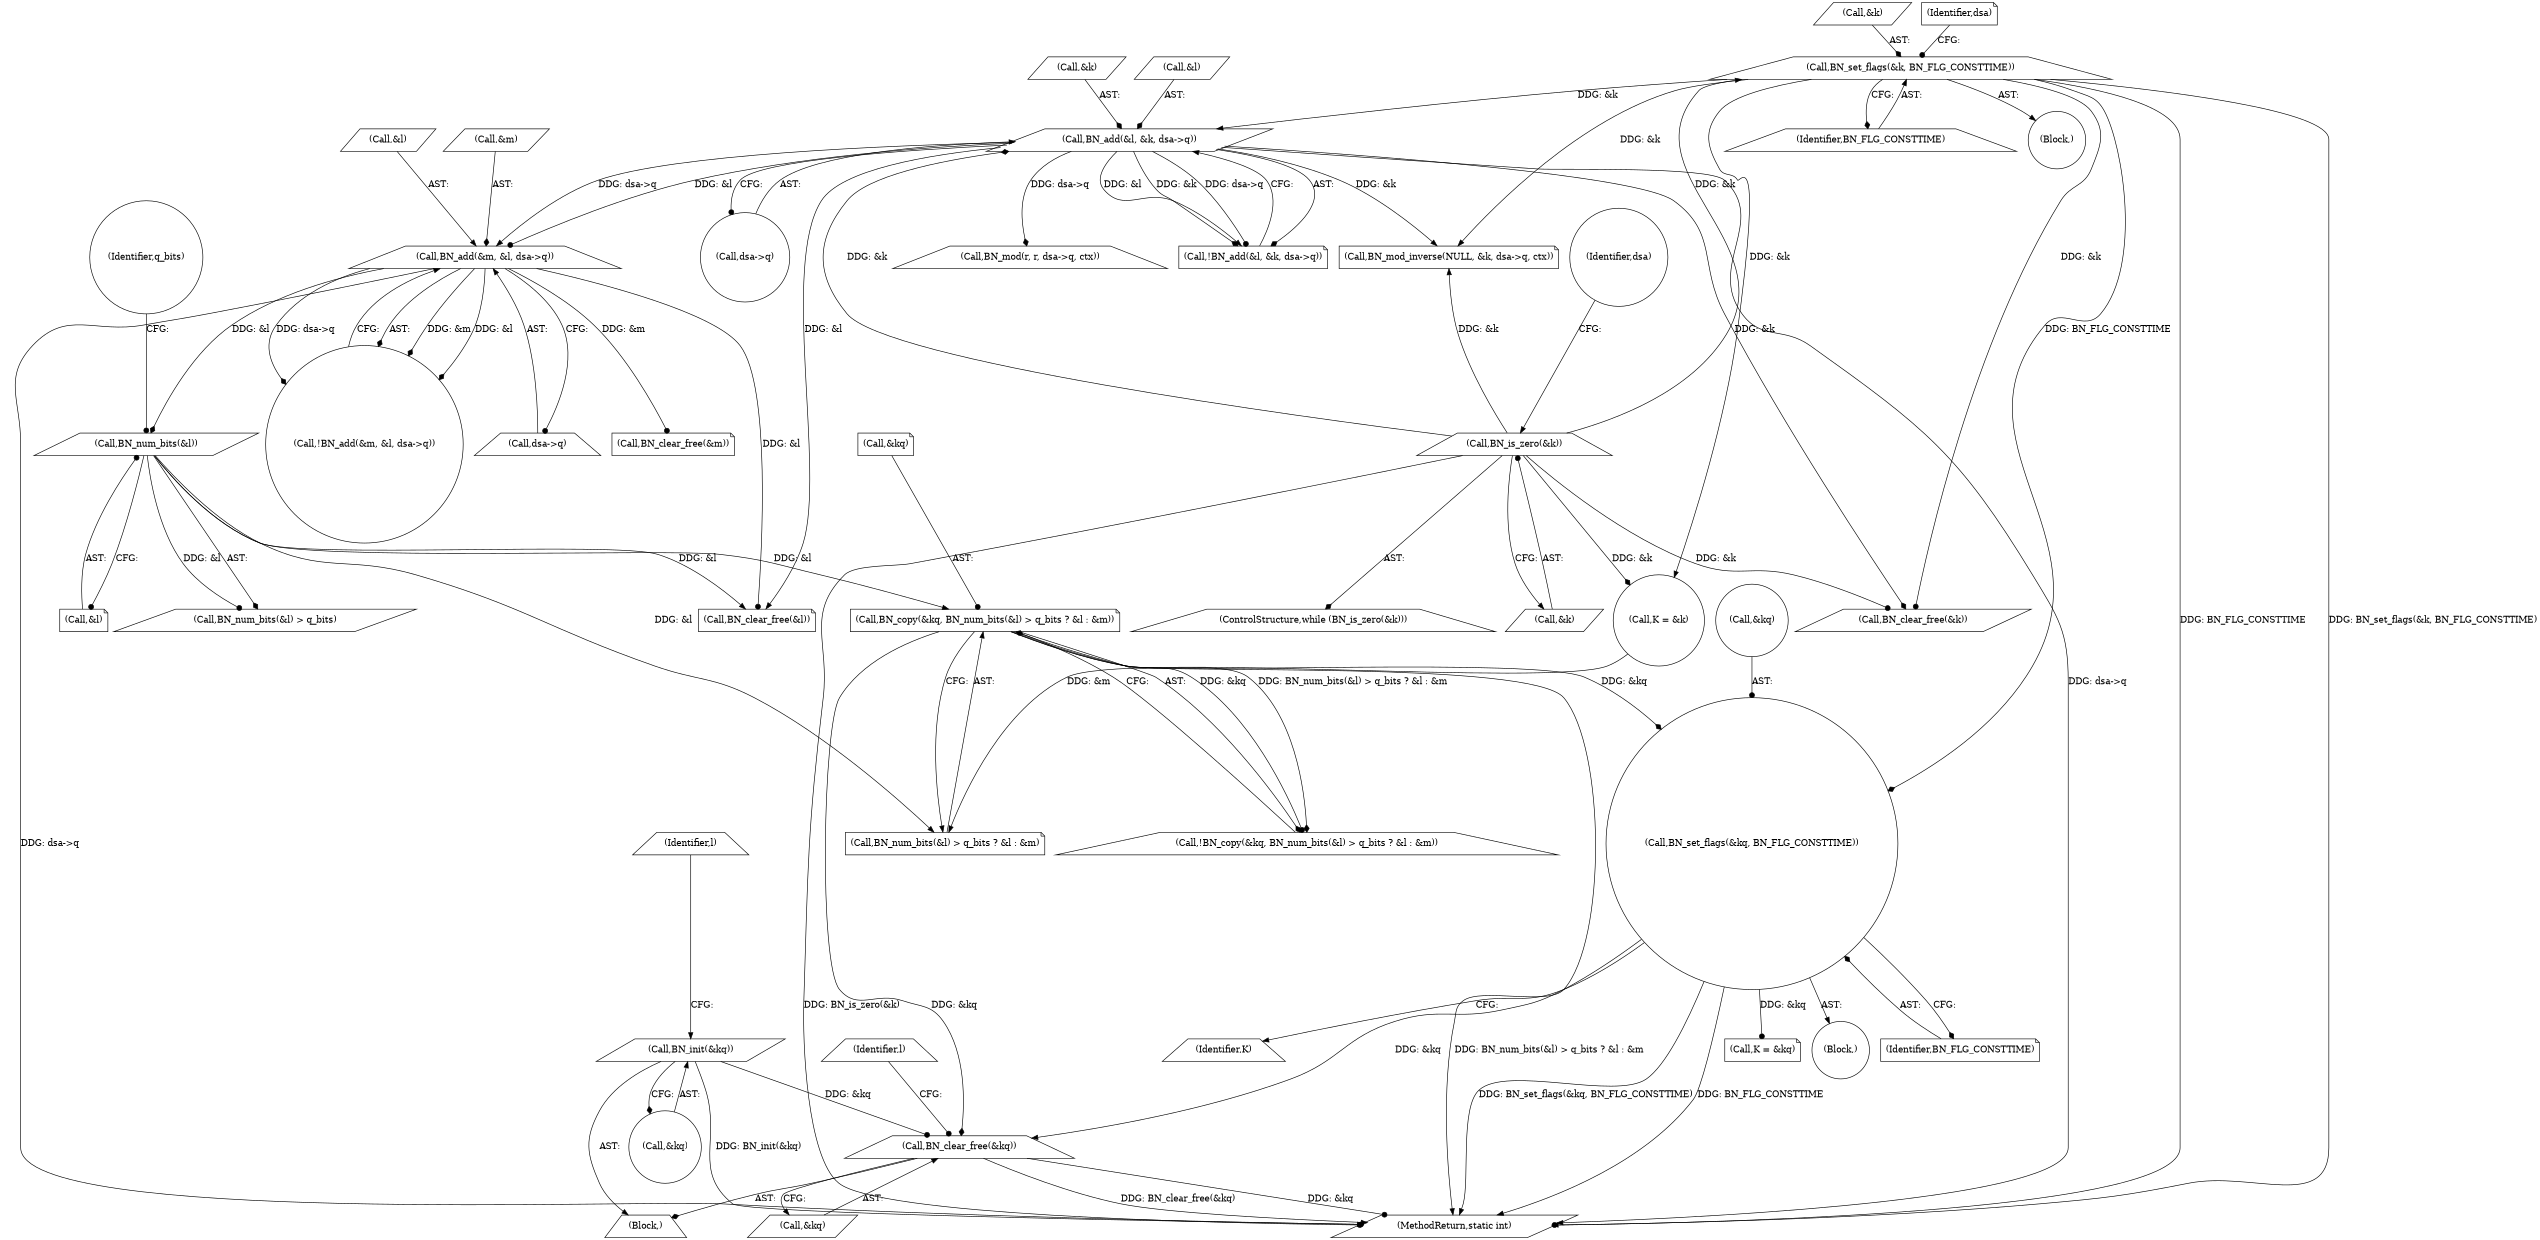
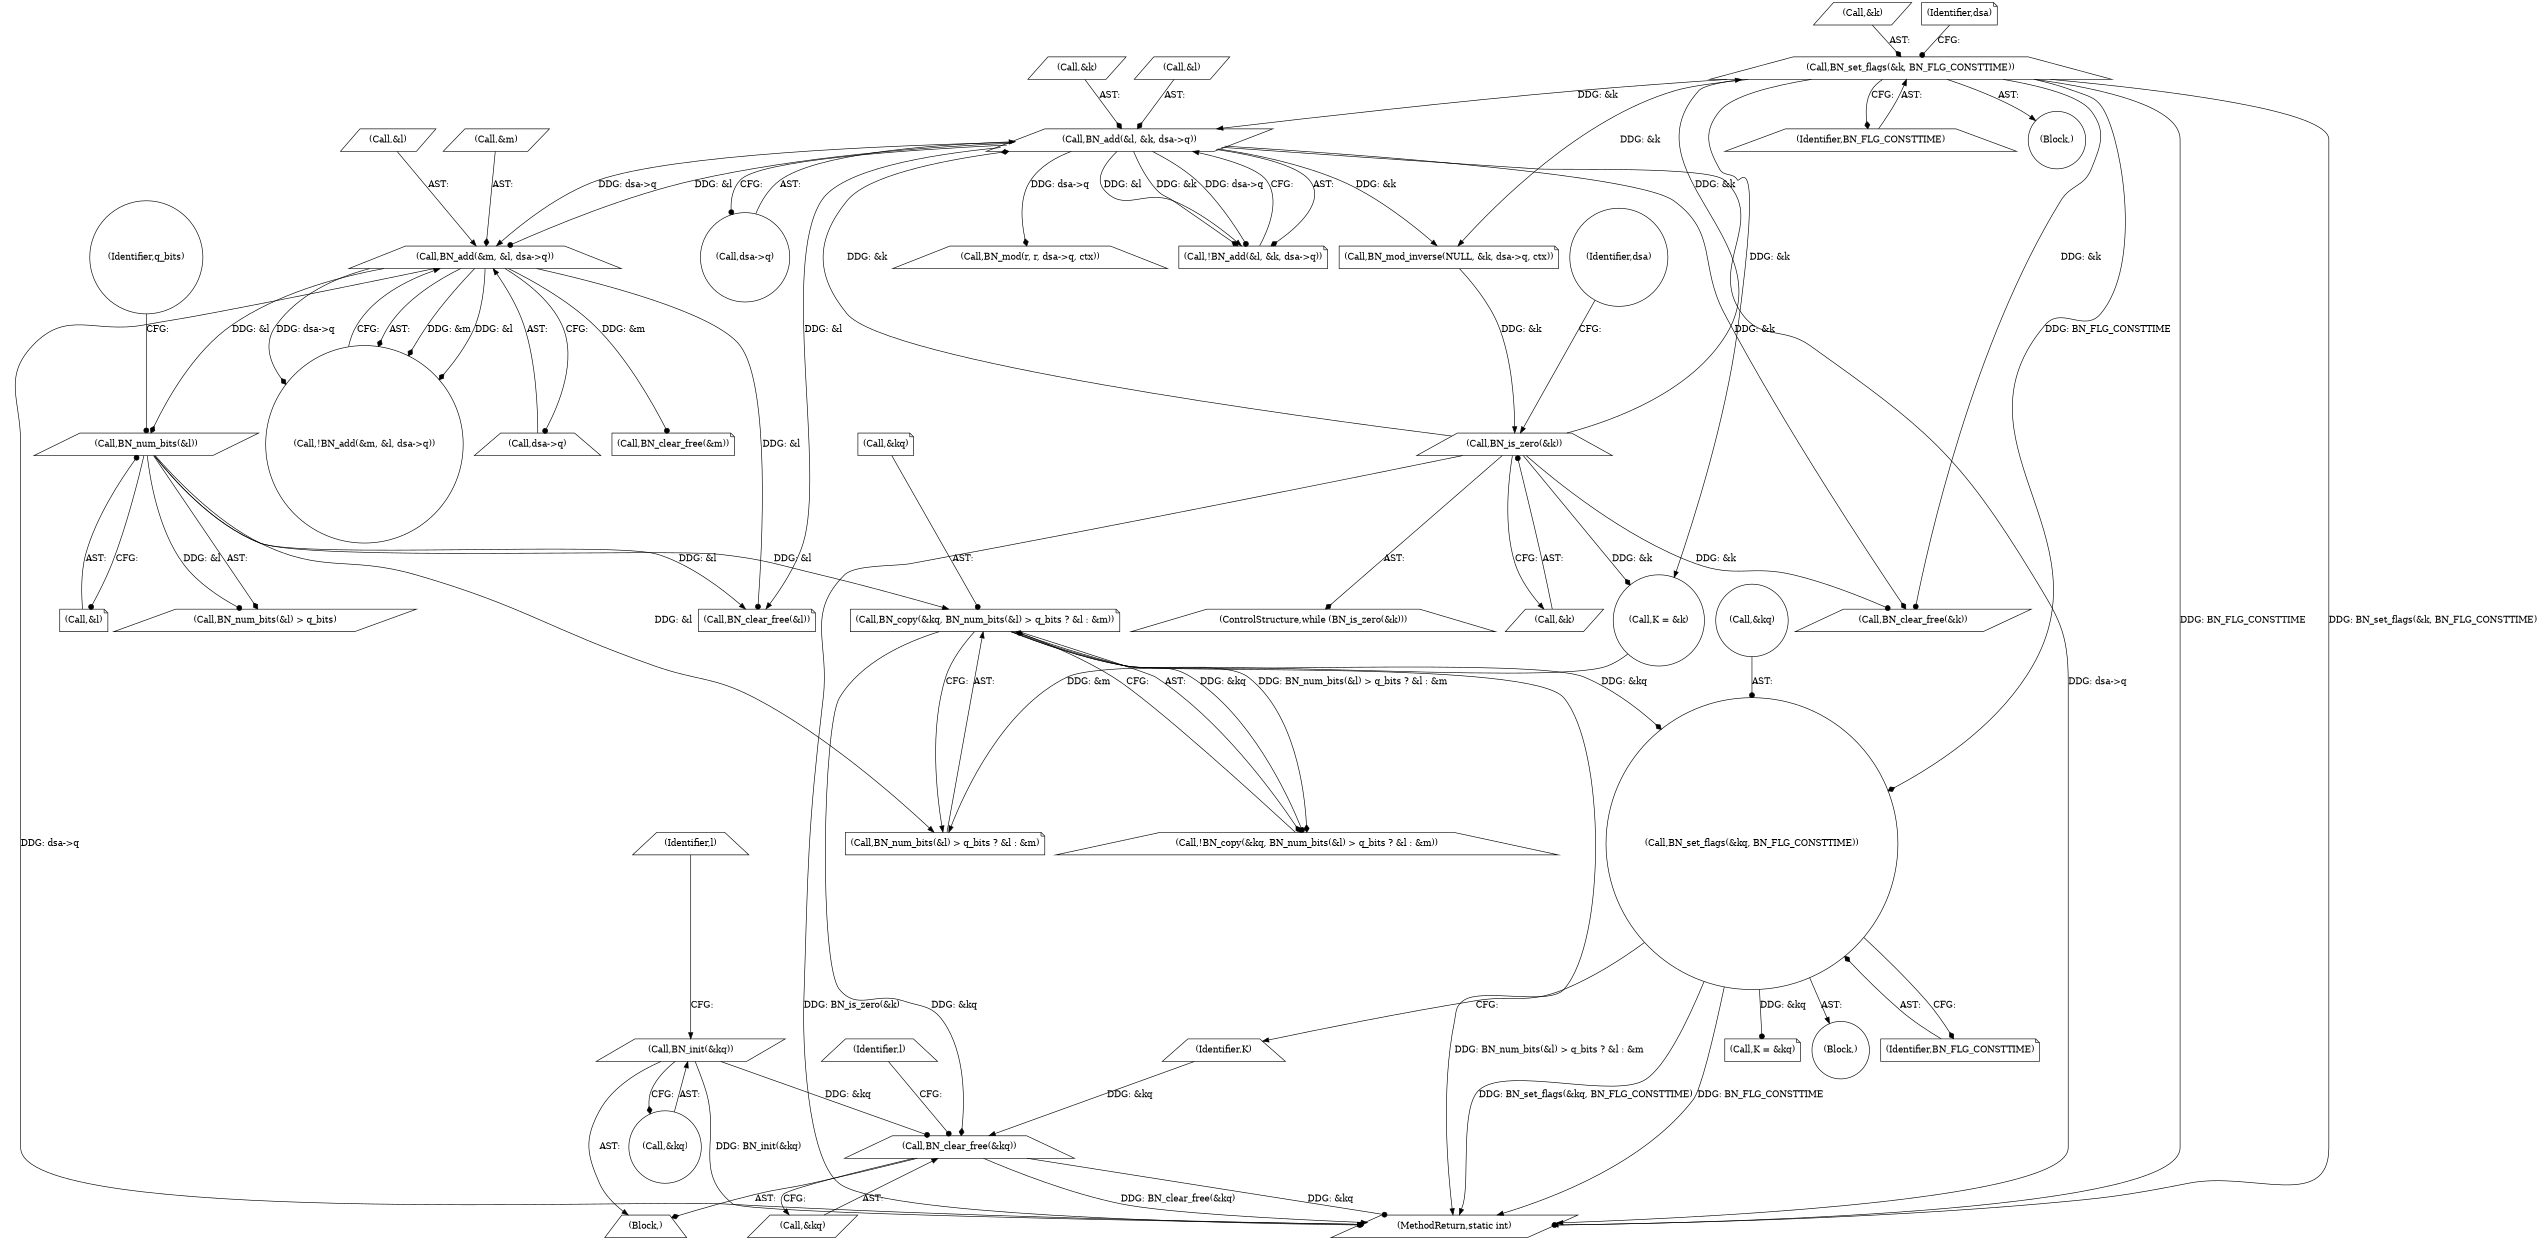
  digraph {
    node [shape=trapezium]
    edge [arrowhead=normal]
    n1 [label="(Call,BN_clear_free(&kq))"]
    n2 [label="(MethodReturn,static int)" shape=parallelogram]
    n3 [label="(Call,&kq)" shape=parallelogram]
    n4 [label="(Block,)"]
    n5 [label="(Call,BN_init(&kq))" shape=parallelogram]
    n6 [label="(Call,&kq)" shape=circle]
    n7 [label="(Call,BN_copy(&kq, BN_num_bits(&l) > q_bits ? &l : &m))" shape=note]
    n8 [label="(Call,BN_set_flags(&kq, BN_FLG_CONSTTIME))" shape=circle]
    n9 [label="(Call,!BN_copy(&kq, BN_num_bits(&l) > q_bits ? &l : &m))"]
    n10 [label="(Call,BN_num_bits(&l) > q_bits ? &l : &m)" shape=note]
    n11 [label="(Call,K = &kq)" shape=note]
    n12 [label="(Block,)" shape=circle]
    n13 [label="(Identifier,BN_FLG_CONSTTIME)" shape=note]
    n14 [label="(Identifier,K)"]
    n15 [label="(Call,BN_num_bits(&l))" shape=parallelogram]
    n16 [label="(Call,&l)" shape=note]
    n17 [label="(Call,BN_num_bits(&l) > q_bits)" shape=parallelogram]
    n18 [label="(Call,BN_clear_free(&l))" shape=note]
    n19 [label="(Call,BN_add(&m, &l, dsa->q))"]
    n20 [label="(Call,!BN_add(&m, &l, dsa->q))" shape=circle]
    n21 [label="(Call,dsa->q)"]
    n22 [label="(Call,BN_clear_free(&m))" shape=note]
    n23 [label="(Call,BN_mod(r, r, dsa->q, ctx))"]
    n24 [label="(Call,BN_add(&l, &k, dsa->q))" shape=parallelogram]
    n25 [label="(Call,!BN_add(&l, &k, dsa->q))" shape=note]
    n26 [label="(Call,BN_mod_inverse(NULL, &k, dsa->q, ctx))" shape=note]
    n27 [label="(Call,BN_clear_free(&k))" shape=parallelogram]
    n28 [label="(Call,dsa->q)" shape=circle]
    n29 [label="(Call,BN_is_zero(&k))"]
    n30 [label="(Call,BN_set_flags(&k, BN_FLG_CONSTTIME))"]
    n31 [label="(Call,K = &k)" shape=circle]
    n32 [label="(ControlStructure,while (BN_is_zero(&k)))"]
    n33 [label="(Call,&k)" shape=parallelogram]
    n34 [label="(Identifier,BN_FLG_CONSTTIME)"]
    n35 [label="(Block,)" shape=circle]
    n36 [label="(Call,&kq)" shape=circle]
    n37 [label="(Call,&l)" shape=parallelogram]
    n38 [label="(Call,&kq)" shape=note]
    n39 [label="(Call,&k)" shape=parallelogram]
    n40 [label="(Identifier,dsa)" shape=circle]
    n41 [label="(Call,&l)" shape=parallelogram]
    n42 [label="(Identifier,l)"]
    n43 [label="(Call,&m)" shape=parallelogram]
    n44 [label="(Identifier,dsa)" shape=note]
    n45 [label="(Identifier,l)"]
    n46 [label="(Identifier,q_bits)" shape=circle]
    n47 [label="(Call,&k)" shape=parallelogram]
    n1 -> n2 [label="DDG: BN_clear_free(&kq)"]
    n1 -> n2 [arrowhead=dot label="DDG: &kq"]
    n1 -> n3 [label="CFG: "]
    n1 -> n4 [arrowhead=diamond label="AST: "]
    n3 -> n1 [label="AST: "]
    n5 -> n1 [arrowhead=dot label="DDG: &kq"]
    n5 -> n2 [label="DDG: BN_init(&kq)"]
    n5 -> n4 [label="AST: "]
    n5 -> n6 [arrowhead=diamond label="CFG: "]
    n6 -> n5 [label="AST: "]
    n7 -> n1 [arrowhead=diamond label="DDG: &kq"]
    n7 -> n2 [label="DDG: BN_num_bits(&l) > q_bits ? &l : &m"]
    n7 -> n8 [arrowhead=diamond label="DDG: &kq"]
    n7 -> n9 [arrowhead=diamond label="AST: "]
    n7 -> n9 [arrowhead=dot label="DDG: &kq"]
    n7 -> n9 [arrowhead=diamond label="DDG: BN_num_bits(&l) > q_bits ? &l : &m"]
    n7 -> n10 [label="CFG: "]
-   n8 -> n1 [label="DDG: &kq"]
+   n14 -> n1 [label="DDG: &kq"]
    n8 -> n2 [label="DDG: BN_set_flags(&kq, BN_FLG_CONSTTIME)"]
    n8 -> n2 [label="DDG: BN_FLG_CONSTTIME"]
    n8 -> n11 [arrowhead=dot label="DDG: &kq"]
    n8 -> n12 [label="AST: "]
    n8 -> n13 [arrowhead=diamond label="CFG: "]
    n8 -> n14 [label="CFG: "]
    n9 -> n7 [arrowhead=diamond label="CFG: "]
    n10 -> n7 [label="AST: "]
    n13 -> n8 [arrowhead=diamond label="AST: "]
    n15 -> n7 [label="DDG: &l"]
    n15 -> n10 [label="DDG: &l"]
    n15 -> n16 [arrowhead=dot label="CFG: "]
    n15 -> n17 [arrowhead=diamond label="AST: "]
    n15 -> n17 [arrowhead=dot label="DDG: &l"]
    n15 -> n18 [label="DDG: &l"]
    n16 -> n15 [arrowhead=dot label="AST: "]
    n19 -> n2 [arrowhead=dot label="DDG: dsa->q"]
    n19 -> n15 [arrowhead=diamond label="DDG: &l"]
    n19 -> n18 [arrowhead=dot label="DDG: &l"]
    n19 -> n20 [arrowhead=diamond label="AST: "]
    n19 -> n20 [arrowhead=diamond label="DDG: &m"]
    n19 -> n20 [arrowhead=diamond label="DDG: &l"]
    n19 -> n20 [arrowhead=diamond label="DDG: dsa->q"]
    n19 -> n21 [arrowhead=dot label="CFG: "]
    n19 -> n22 [arrowhead=dot label="DDG: &m"]
    n20 -> n19 [label="CFG: "]
    n21 -> n19 [label="AST: "]
    n24 -> n2 [label="DDG: dsa->q"]
    n24 -> n18 [label="DDG: &l"]
    n24 -> n19 [arrowhead=dot label="DDG: &l"]
    n24 -> n19 [label="DDG: dsa->q"]
    n24 -> n23 [arrowhead=diamond label="DDG: dsa->q"]
    n24 -> n25 [arrowhead=diamond label="AST: "]
    n24 -> n25 [label="DDG: &l"]
    n24 -> n25 [arrowhead=diamond label="DDG: &k"]
    n24 -> n25 [arrowhead=dot label="DDG: dsa->q"]
    n24 -> n26 [label="DDG: &k"]
    n24 -> n27 [arrowhead=diamond label="DDG: &k"]
    n24 -> n28 [arrowhead=dot label="CFG: "]
    n25 -> n24 [label="CFG: "]
    n28 -> n24 [label="AST: "]
    n29 -> n2 [arrowhead=dot label="DDG: BN_is_zero(&k)"]
    n29 -> n24 [arrowhead=diamond label="DDG: &k"]
-   n29 -> n26 [label="DDG: &k"]
+   n26 -> n29 [label="DDG: &k"]
    n29 -> n27 [arrowhead=dot label="DDG: &k"]
    n29 -> n30 [label="DDG: &k"]
    n29 -> n31 [arrowhead=diamond label="DDG: &k"]
    n29 -> n32 [arrowhead=diamond label="AST: "]
    n29 -> n33 [label="CFG: "]
    n30 -> n2 [label="DDG: BN_FLG_CONSTTIME"]
    n30 -> n2 [arrowhead=dot label="DDG: BN_set_flags(&k, BN_FLG_CONSTTIME)"]
    n30 -> n8 [arrowhead=diamond label="DDG: BN_FLG_CONSTTIME"]
    n30 -> n24 [label="DDG: &k"]
    n30 -> n26 [label="DDG: &k"]
    n30 -> n27 [arrowhead=dot label="DDG: &k"]
    n30 -> n31 [label="DDG: &k"]
    n30 -> n34 [arrowhead=diamond label="CFG: "]
    n30 -> n35 [label="AST: "]
    n31 -> n10 [label="DDG: &m"]
    n33 -> n29 [arrowhead=dot label="AST: "]
    n34 -> n30 [label="AST: "]
    n36 -> n8 [arrowhead=dot label="AST: "]
    n37 -> n19 [label="AST: "]
    n38 -> n7 [arrowhead=dot label="AST: "]
    n39 -> n30 [arrowhead=diamond label="AST: "]
    n40 -> n29 [label="CFG: "]
    n41 -> n24 [arrowhead=diamond label="AST: "]
    n42 -> n5 [label="CFG: "]
    n43 -> n19 [arrowhead=diamond label="AST: "]
    n44 -> n30 [arrowhead=dot label="CFG: "]
    n45 -> n1 [arrowhead=dot label="CFG: "]
    n46 -> n15 [arrowhead=dot label="CFG: "]
    n47 -> n24 [arrowhead=diamond label="AST: "]
  }
